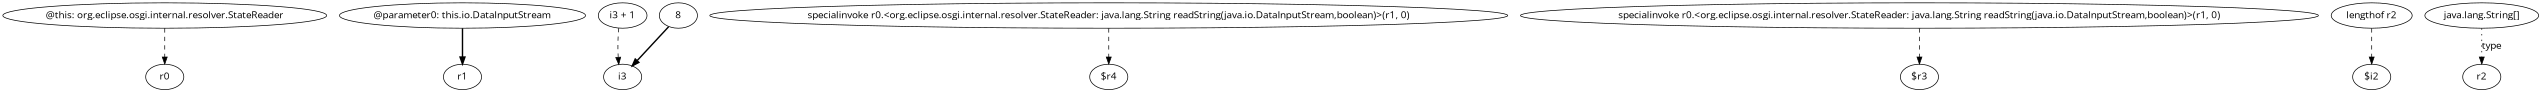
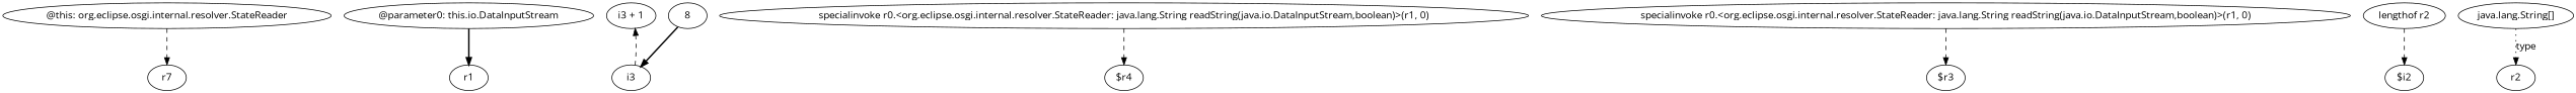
  digraph {
    fontname="Open Sans"
    node [fontname="Open Sans"]
    edge [fontname="Open Sans" style=dashed]
    n1 [label="@this: org.eclipse.osgi.internal.resolver.StateReader"]
-   n2 [label=r0]
+   n2 [label=r7]
    n3 [label="@parameter0: this.io.DataInputStream"]
    n4 [label=r1]
    n5 [label="i3 + 1"]
    n6 [label=i3]
    n7 [label="specialinvoke r0.<org.eclipse.osgi.internal.resolver.StateReader: java.lang.String readString(java.io.DataInputStream,boolean)>(r1, 0)"]
    n8 [label="$r4"]
    n9 [label="specialinvoke r0.<org.eclipse.osgi.internal.resolver.StateReader: java.lang.String readString(java.io.DataInputStream,boolean)>(r1, 0)"]
    n10 [label="$r3"]
    n11 [label=8]
    n12 [label="lengthof r2"]
    n13 [label="$i2"]
    n14 [label="java.lang.String[]"]
    n15 [label=r2]
    n1 -> n2
    n3 -> n4 [style=bold]
-   n5 -> n6
+   n6 -> n5
    n7 -> n8
    n9 -> n10
    n11 -> n6 [style=bold]
    n12 -> n13
    n14 -> n15 [label=type style=dotted]
  }
